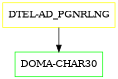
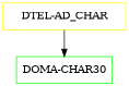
  digraph {
    node [shape=box]
-   "DTEL-AD_PGNRLNG" [color=yellow]
+   "DTEL-AD_PGNRLNG" [color=yellow label="DTEL-AD_CHAR"]
    "DOMA-CHAR30" [color=green]
    "DTEL-AD_PGNRLNG" -> "DOMA-CHAR30"
  }
